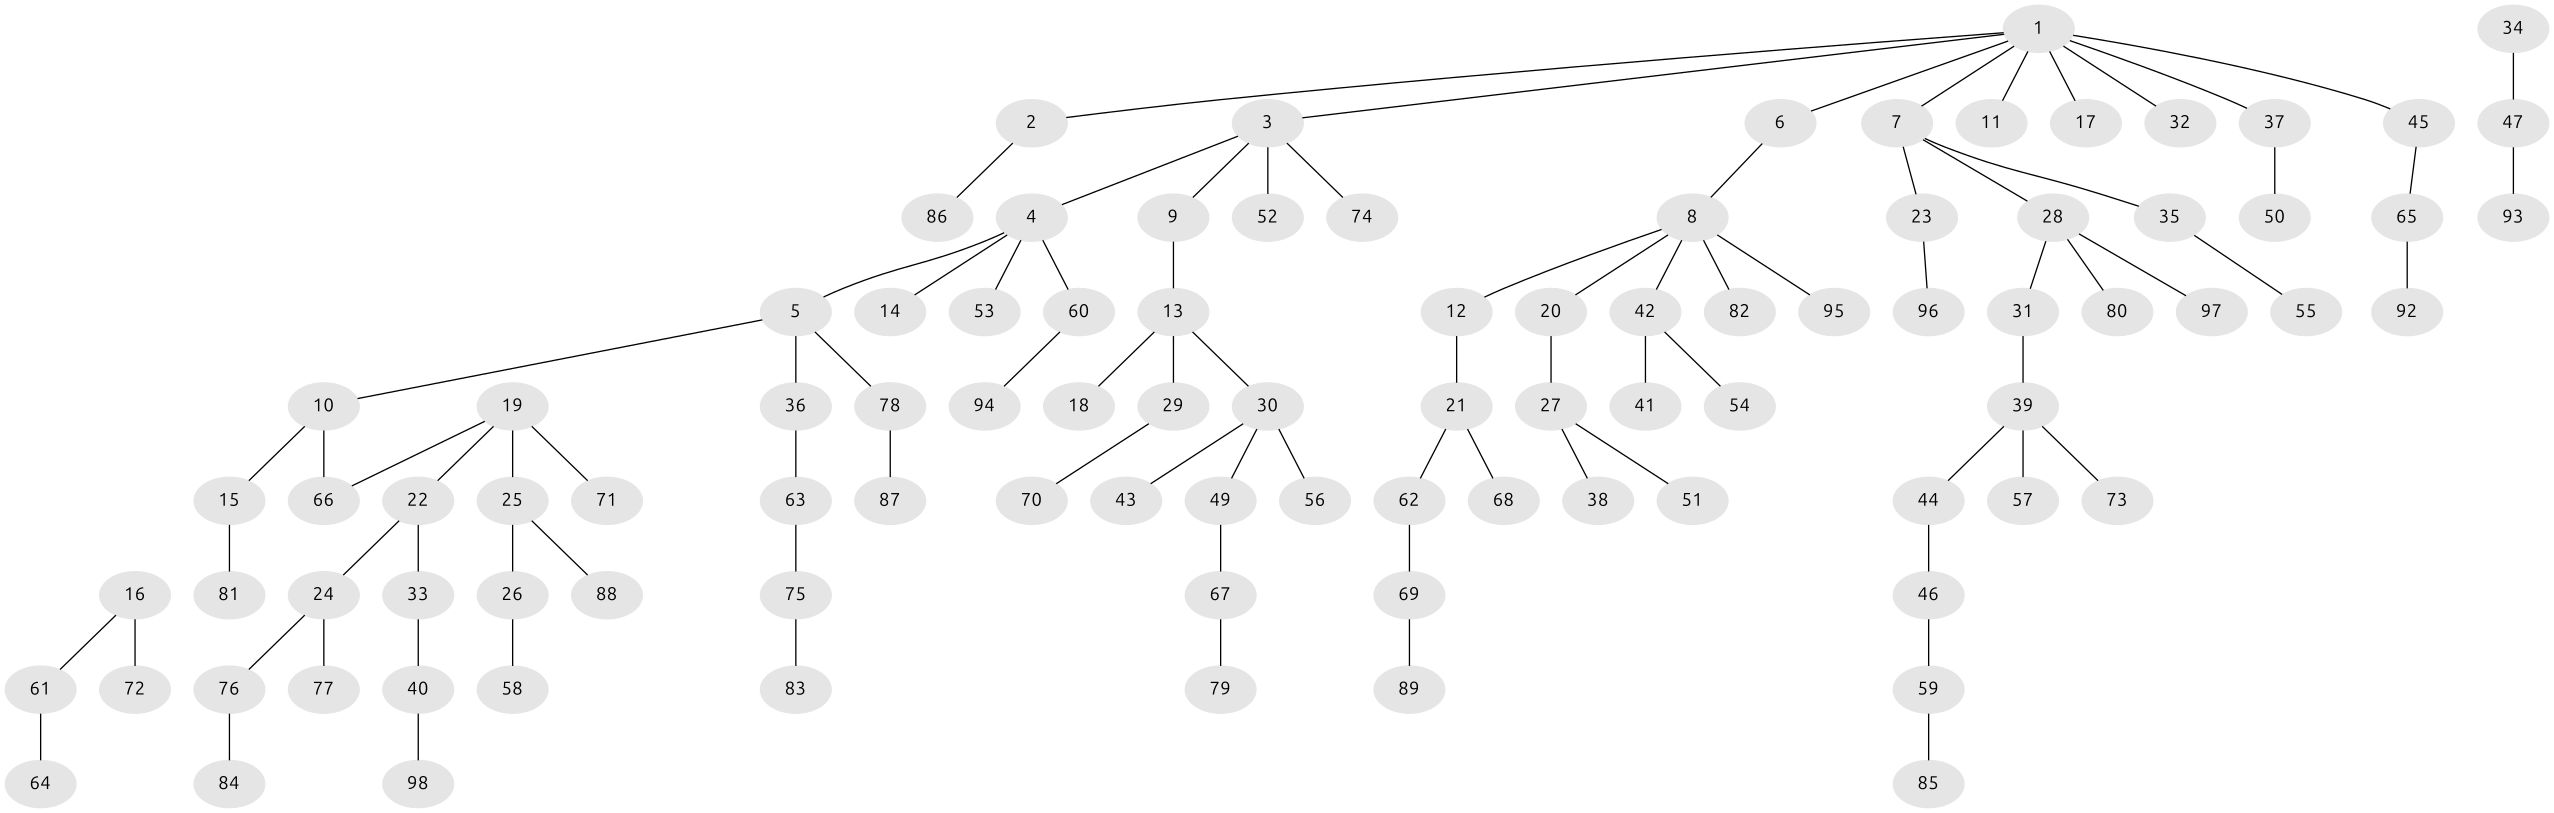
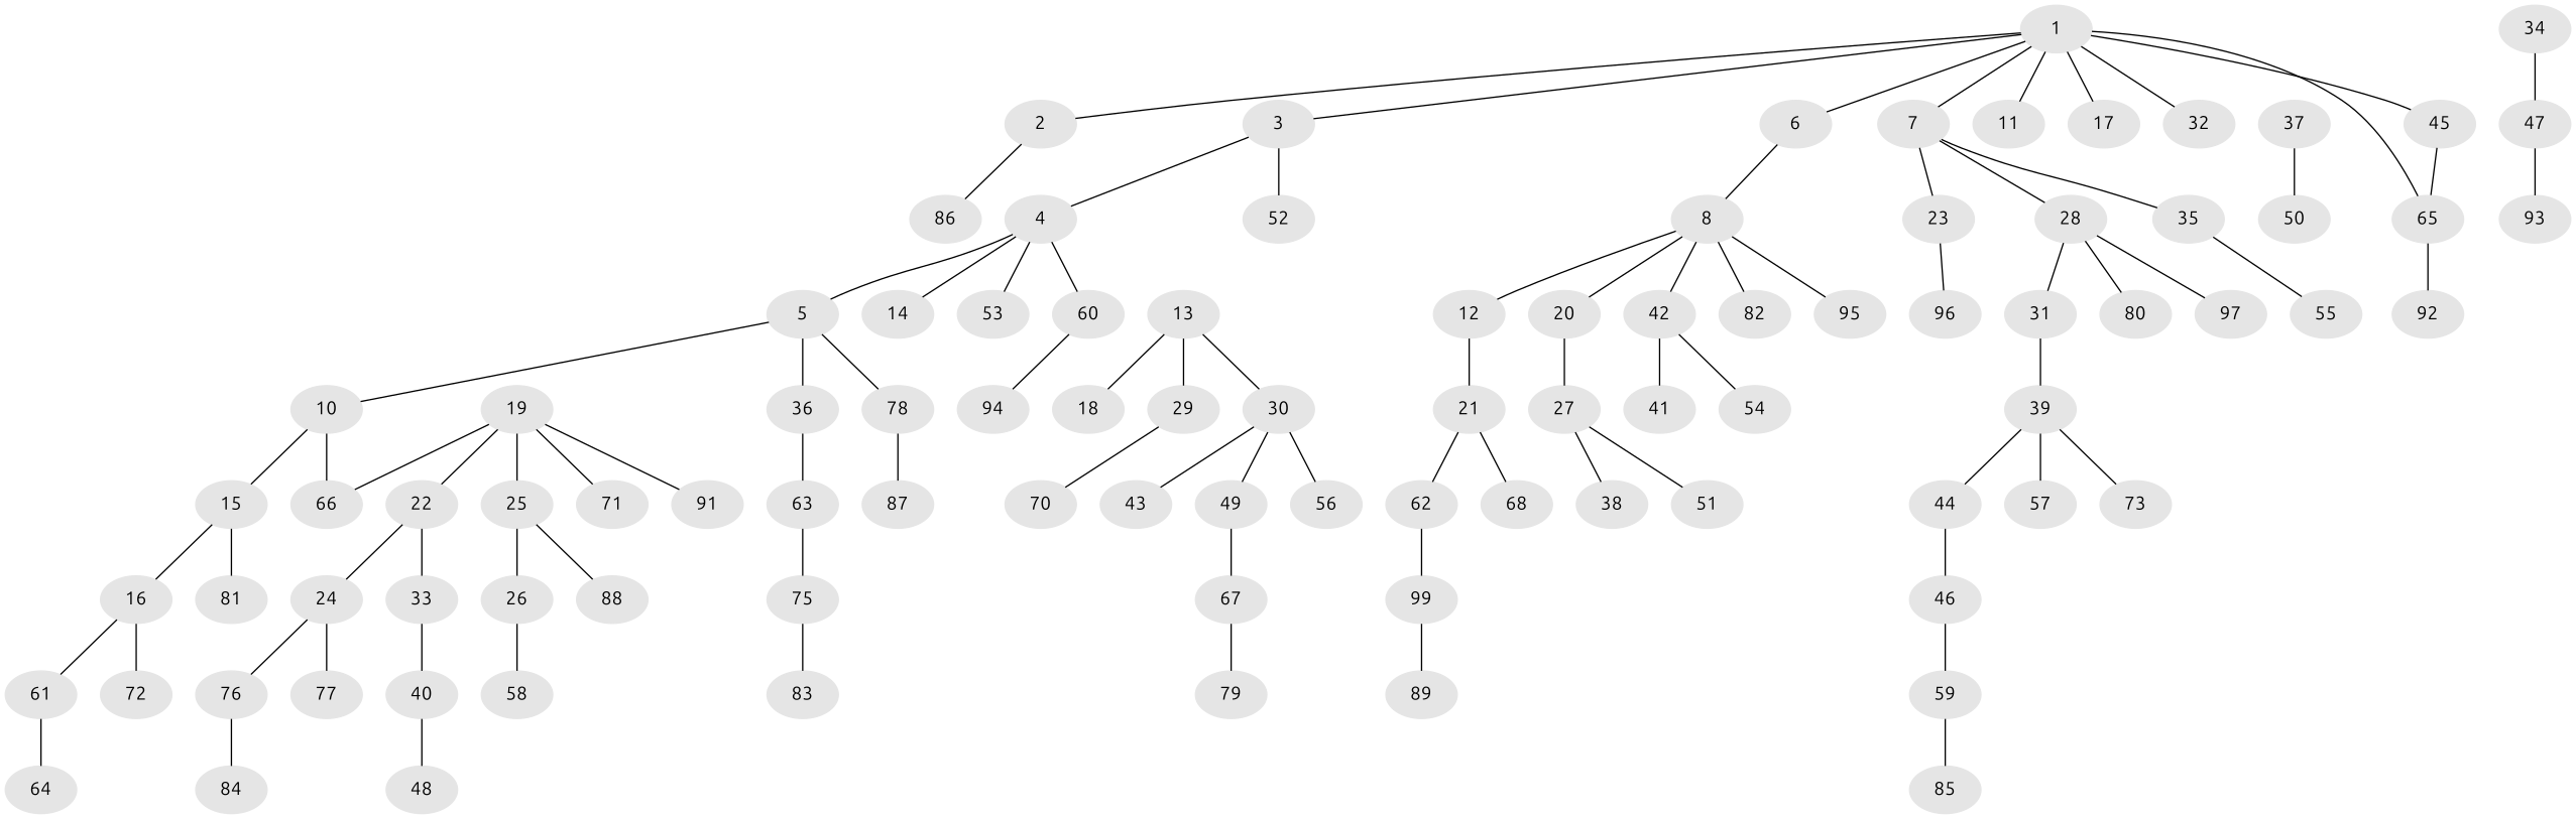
  graph {
    fontname=Ubuntu
    node [color=gray90 fontname=Ubuntu style=filled]
    edge [fontname=Ubuntu]
    1
    2
    3
    6
    7
    11
    17
    32
    37
    45
    86
    4
-   9
    52
-   74
    8
    23
    28
    35
    50
    65
    5
    14
    53
    60
    13
    10
    36
    78
    94
    15
    66
    63
    87
    12
    20
    42
    82
    95
    96
    31
    80
    n43 [label=97]
    55
    21
    27
    41
    54
    18
    29
    30
    16
    81
    19
    22
    25
    71
+   91
    62
    68
    70
    43
    49
    56
    61
    72
    64
    24
    33
    26
    88
    38
    51
-   69
+   69 [label=99]
    76
    77
    40
    84
    58
    39
    67
    44
    57
    73
    34
    47
-   48 [label=98]
+   48
    93
    75
    46
    59
    92
    85
    79
    89
    83
    1 -- 2
    1 -- 3
    1 -- 6
    1 -- 7
    1 -- 11
    1 -- 17
    1 -- 32
-   1 -- 37
+   1 -- 65
    1 -- 45
    2 -- 86
    3 -- 4
-   3 -- 9
    3 -- 52
-   3 -- 74
    6 -- 8
    7 -- 23
    7 -- 28
    7 -- 35
    37 -- 50
    45 -- 65
    4 -- 5
    4 -- 14
    4 -- 53
    4 -- 60
-   9 -- 13
    8 -- 12
    8 -- 20
    8 -- 42
    8 -- 82
    8 -- 95
    23 -- 96
    28 -- 31
    28 -- 80
    28 -- n43
    35 -- 55
    65 -- 92
    5 -- 10
    5 -- 36
    5 -- 78
    60 -- 94
    13 -- 18
    13 -- 29
    13 -- 30
    10 -- 15
    10 -- 66
    36 -- 63
    78 -- 87
+   15 -- 16
    15 -- 81
    63 -- 75
    12 -- 21
    20 -- 27
    42 -- 41
    42 -- 54
    31 -- 39
    21 -- 62
    21 -- 68
    27 -- 38
    27 -- 51
    29 -- 70
    30 -- 43
    30 -- 49
    30 -- 56
    16 -- 61
    16 -- 72
    19 -- 66
    19 -- 22
    19 -- 25
    19 -- 71
+   19 -- 91
    22 -- 24
    22 -- 33
    25 -- 26
    25 -- 88
    62 -- 69
    49 -- 67
    61 -- 64
    24 -- 76
    24 -- 77
    33 -- 40
    26 -- 58
    69 -- 89
    76 -- 84
    40 -- 48
    39 -- 44
    39 -- 57
    39 -- 73
    67 -- 79
    44 -- 46
    34 -- 47
    47 -- 93
    75 -- 83
    46 -- 59
    59 -- 85
  }
